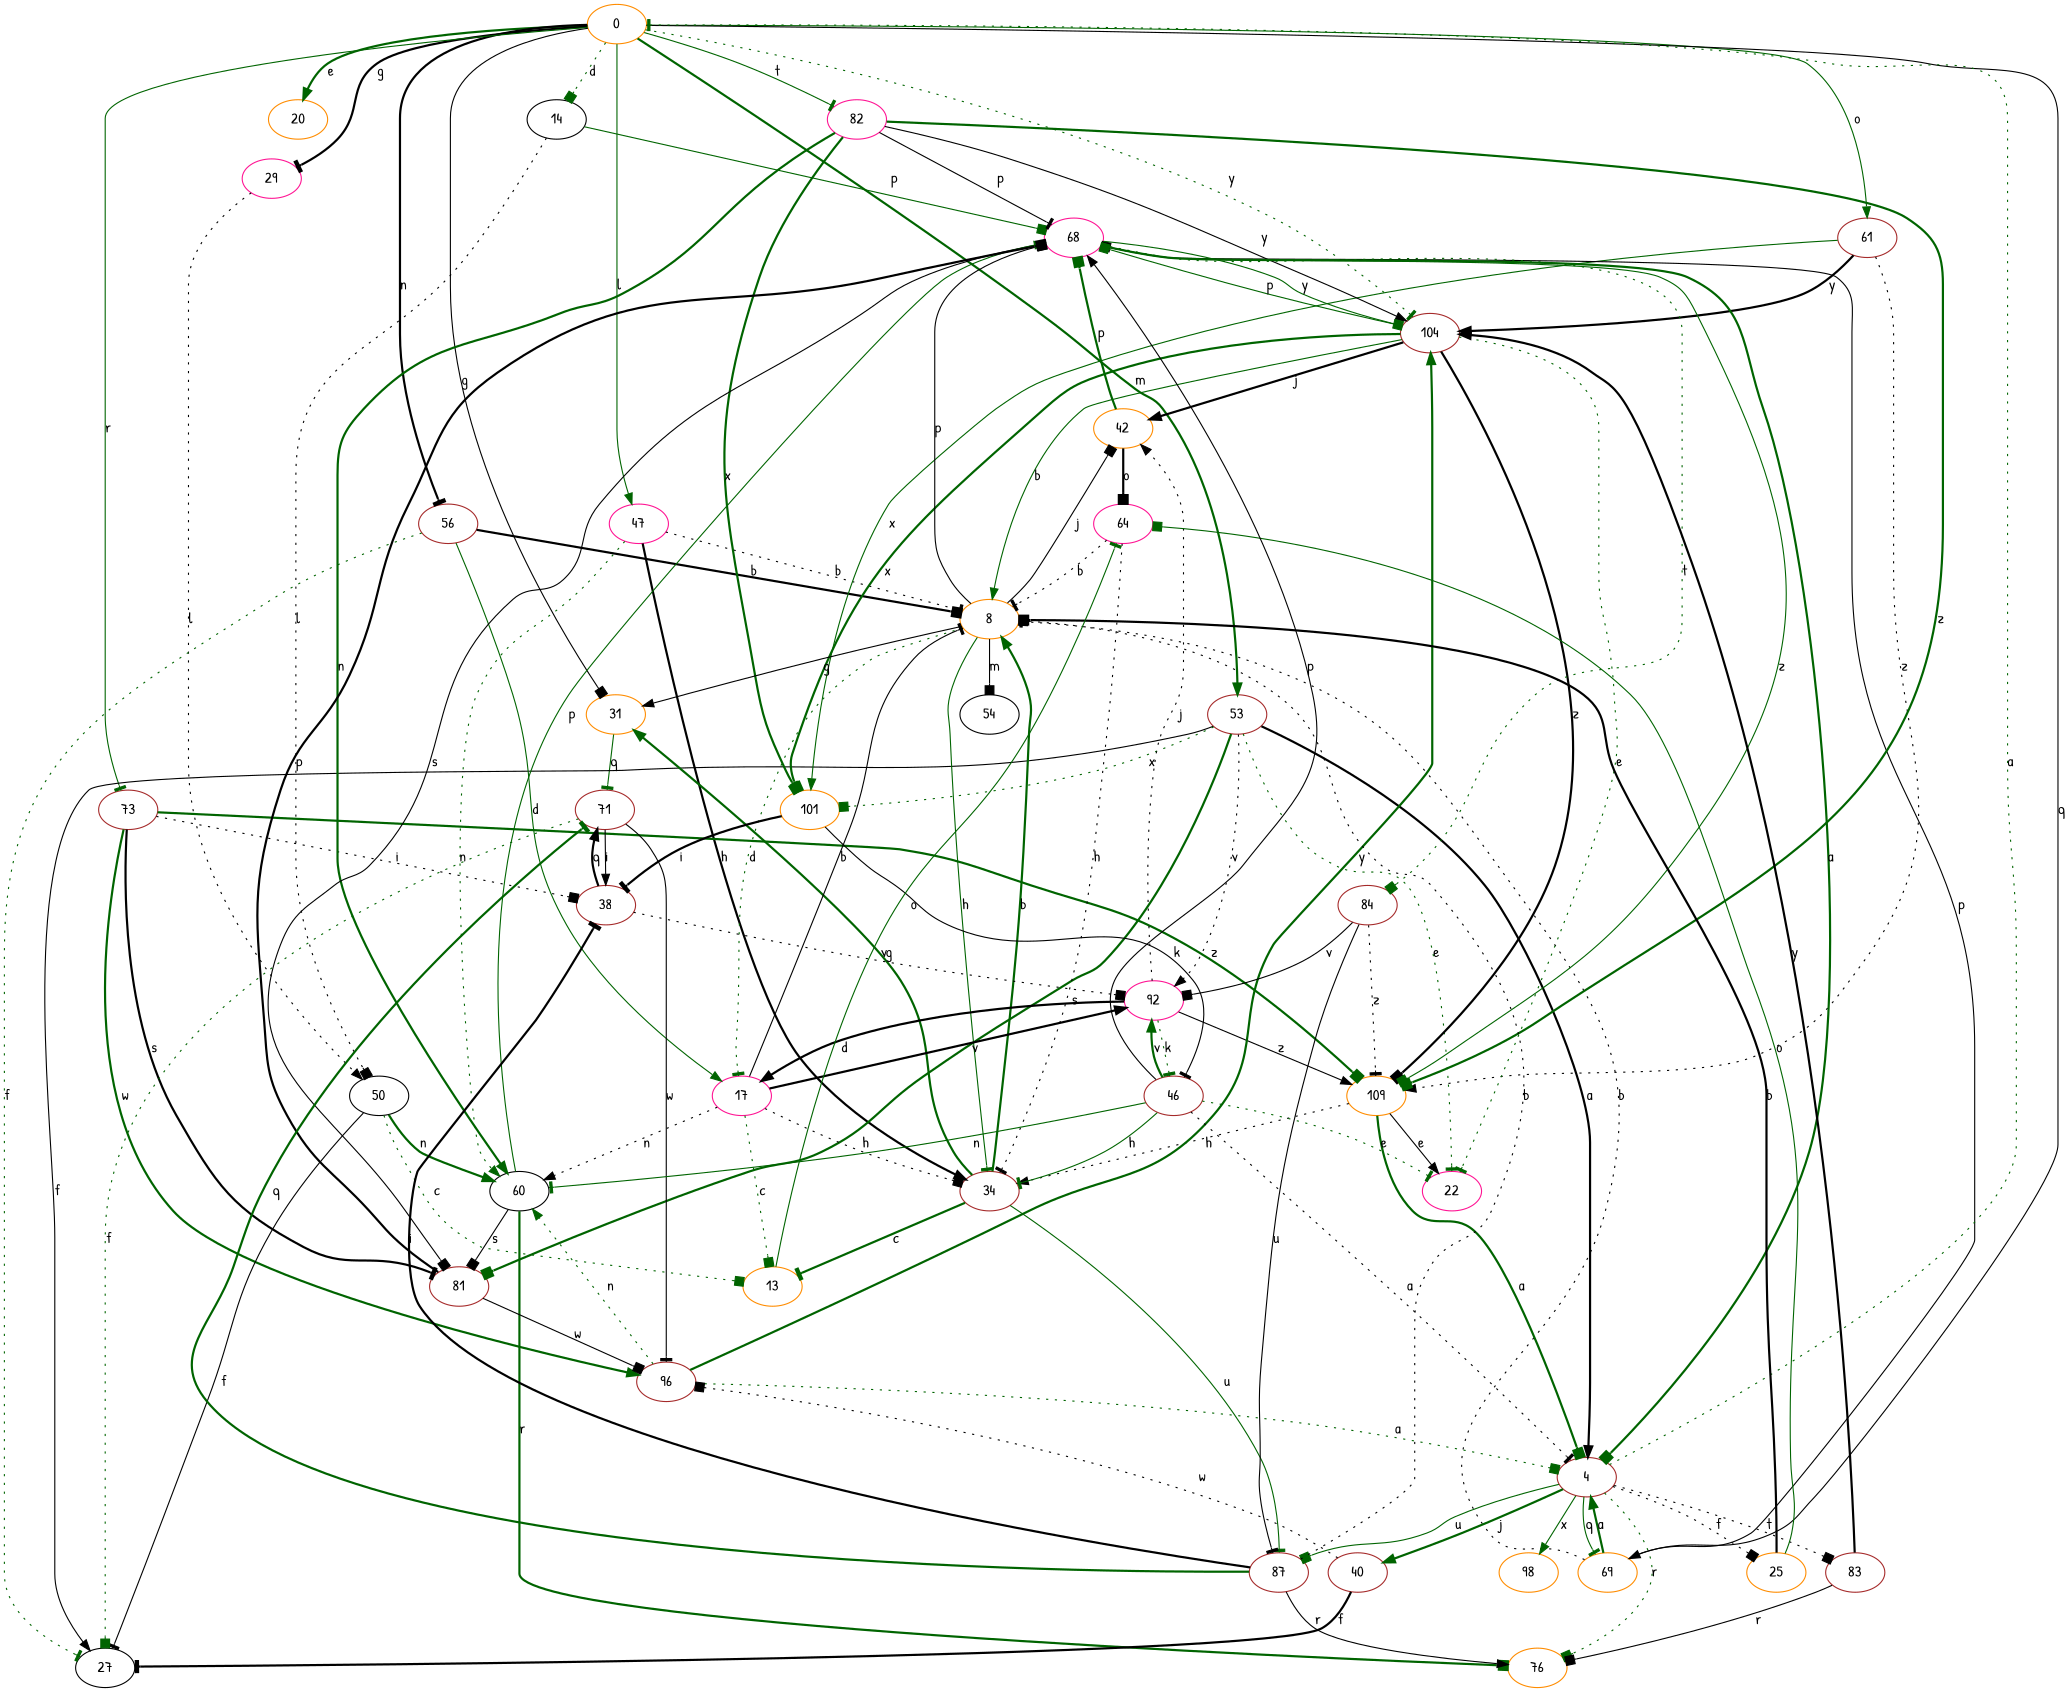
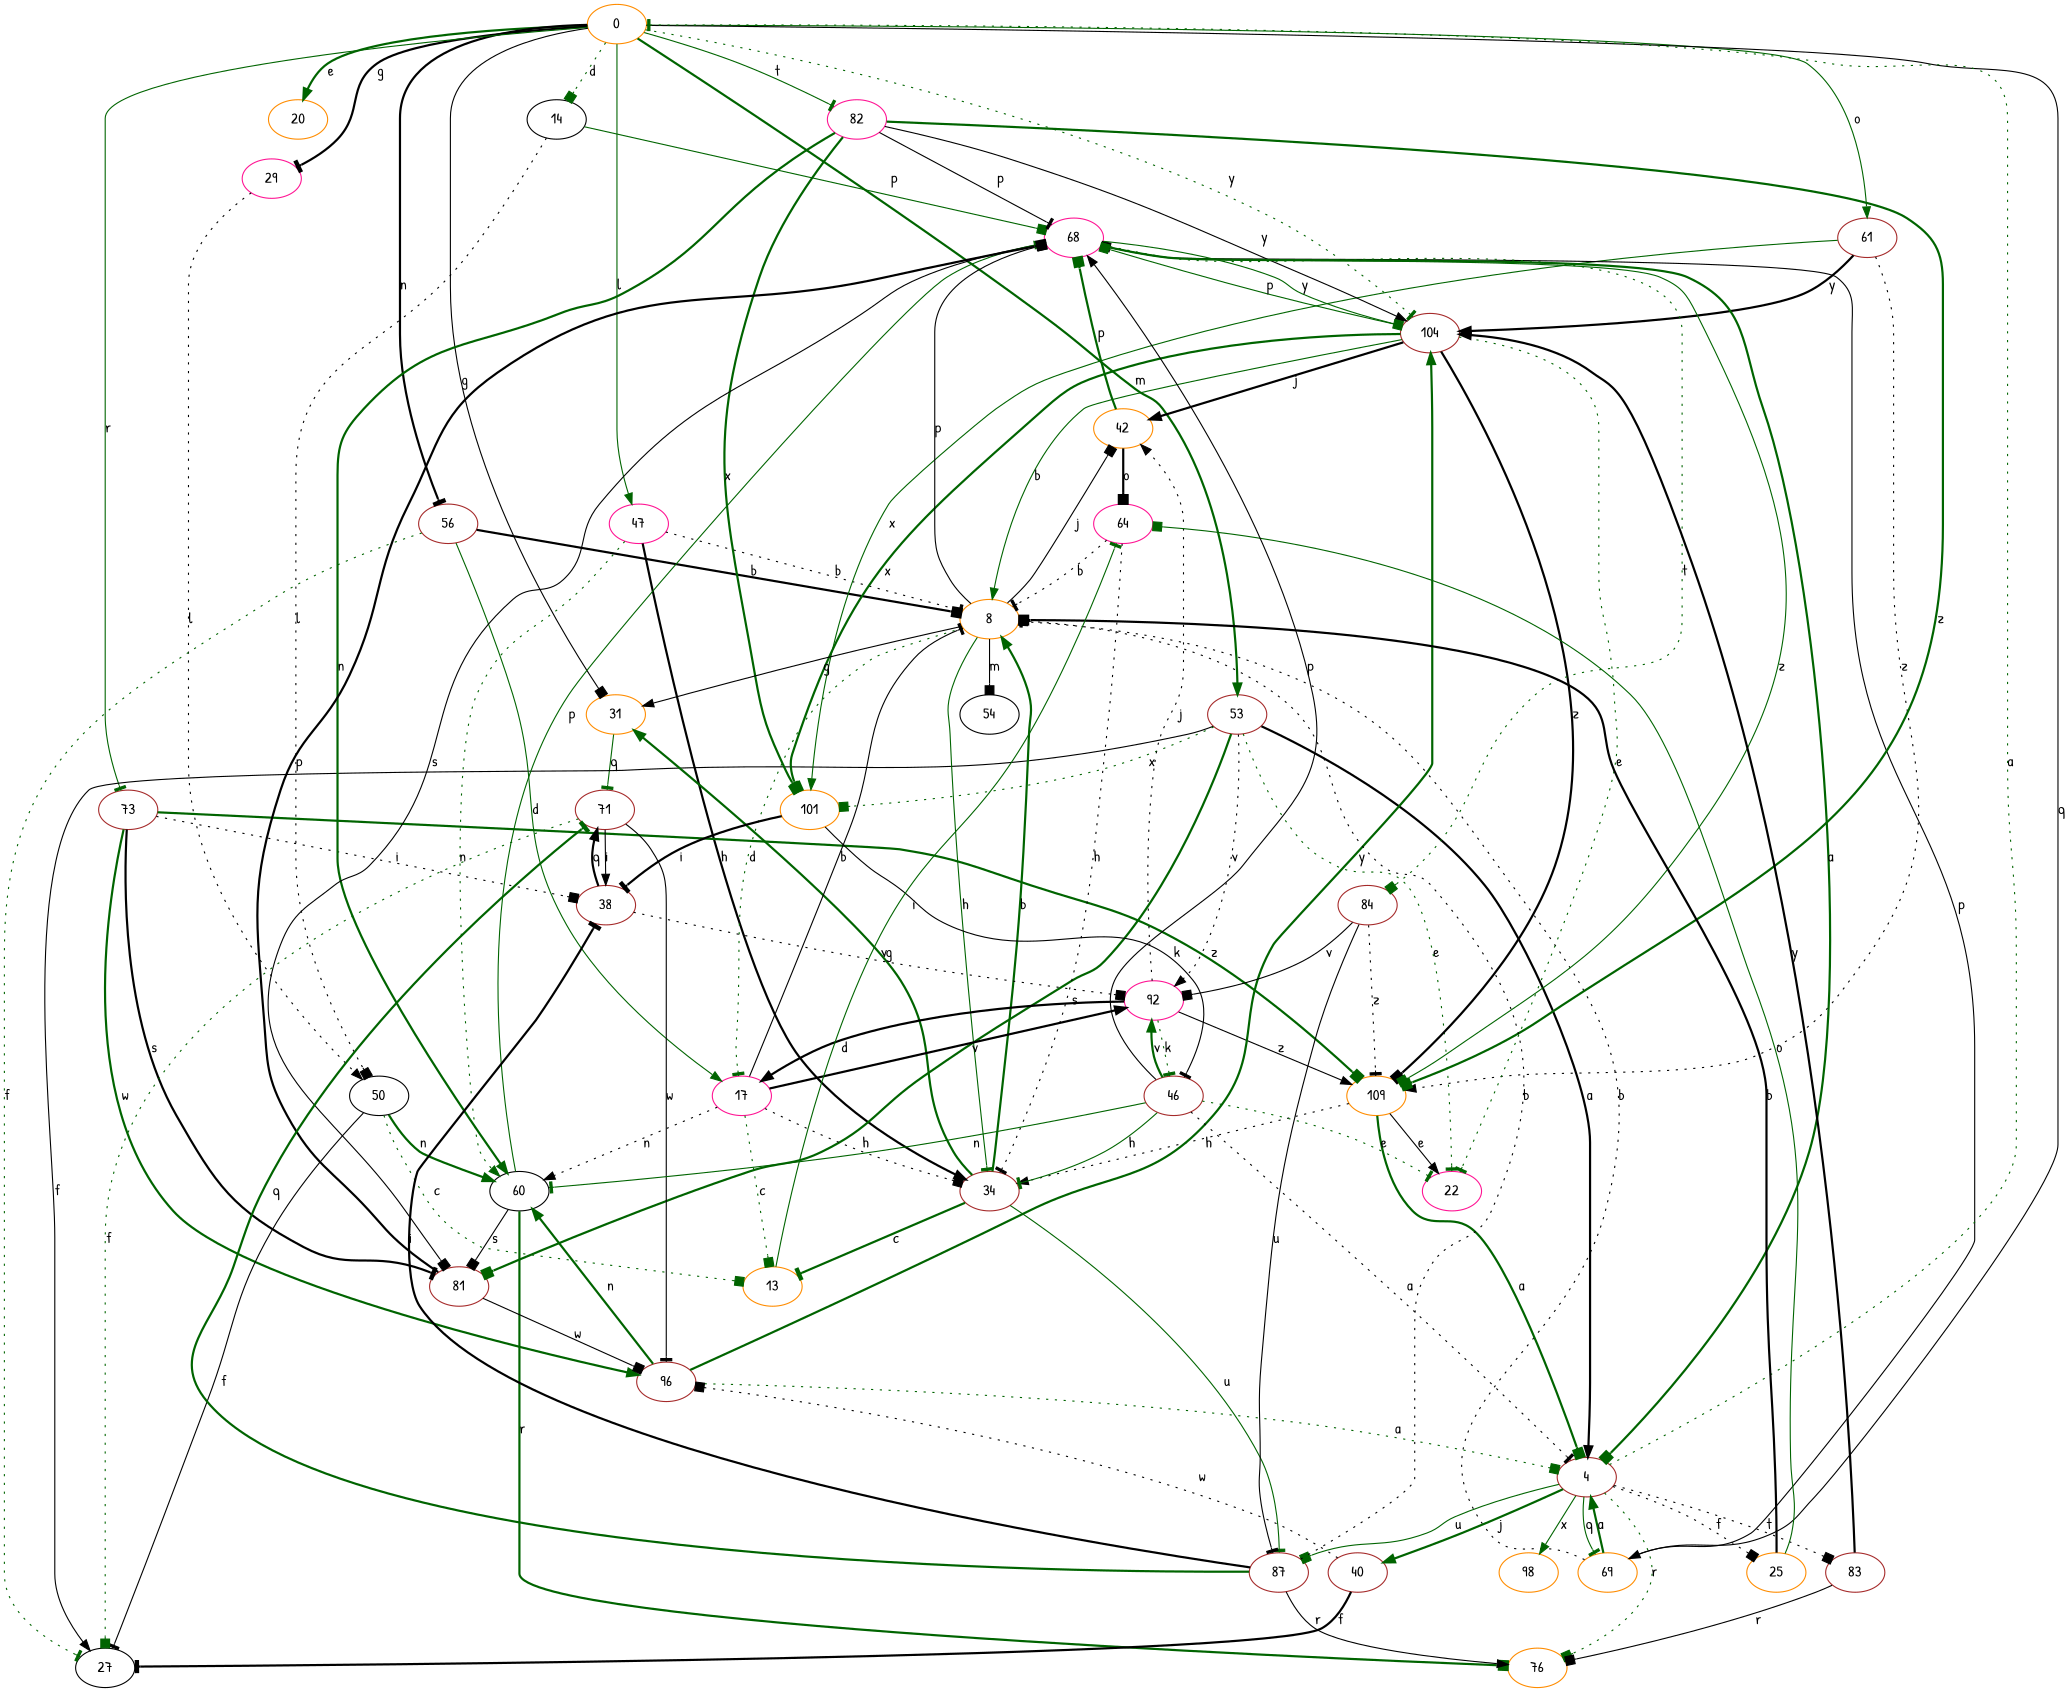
  strict digraph {
    fontname="Patrick Hand"
    node [color=brown fontname="Patrick Hand"]
    edge [arrowhead=box color=black fontname="Patrick Hand" style=solid]
    0 [color=darkorange]
    14 [color=black]
    20 [color=darkorange]
    29 [color=deeppink]
    31 [color=darkorange]
    47 [color=deeppink]
    53
    56
    61
    69 [color=darkorange]
    73
    82 [color=deeppink]
    104
    68 [color=deeppink]
    50 [color=black]
    71
    8 [color=darkorange]
    34
    60 [color=black]
    4
    92 [color=deeppink]
    81
    27 [color=black]
    22 [color=deeppink]
    101 [color=darkorange]
    17 [color=deeppink]
    109 [color=darkorange]
    38
    96
    42 [color=darkorange]
    25 [color=darkorange]
    40
    76 [color=darkorange]
    83
    87
    98 [color=darkorange]
    64 [color=deeppink]
    54 [color=black]
    13 [color=darkorange]
    84
    46
    0 -> 14 [color=darkgreen label=d style=dotted]
    0 -> 20 [arrowhead=normal color=darkgreen label=e style=bold]
    0 -> 29 [arrowhead=tee label=g style=bold]
    0 -> 31 [label=g]
    0 -> 47 [arrowhead=normal color=darkgreen label=l]
    0 -> 53 [arrowhead=normal color=darkgreen label=m style=bold]
    0 -> 56 [arrowhead=tee label=n style=bold]
    0 -> 61 [arrowhead=normal color=darkgreen label=o]
    0 -> 69 [arrowhead=normal label=q]
    0 -> 73 [arrowhead=tee color=darkgreen label=r]
    0 -> 82 [arrowhead=tee color=darkgreen label=t]
    0 -> 104 [arrowhead=tee color=darkgreen label=y style=dotted]
    14 -> 68 [color=darkgreen label=p]
    14 -> 50 [label=l style=dotted]
    29 -> 50 [arrowhead=normal label=l style=dotted]
    31 -> 71 [arrowhead=tee color=darkgreen label=q]
    47 -> 8 [arrowhead=tee label=b style=dotted]
    47 -> 34 [arrowhead=normal label=h style=bold]
    47 -> 60 [arrowhead=normal color=darkgreen label=n style=dotted]
    53 -> 4 [arrowhead=normal label=a style=bold]
    53 -> 92 [arrowhead=normal label=v style=dotted]
    53 -> 81 [color=darkgreen label=s style=bold]
    53 -> 27 [arrowhead=normal label=f]
    53 -> 22 [arrowhead=tee color=darkgreen label=e style=dotted]
    53 -> 101 [color=darkgreen label=x style=dotted]
    56 -> 8 [label=b style=bold]
    56 -> 27 [arrowhead=tee color=darkgreen label=f style=dotted]
    56 -> 17 [arrowhead=normal color=darkgreen label=d]
    61 -> 104 [arrowhead=normal label=y style=bold]
    61 -> 101 [arrowhead=normal color=darkgreen label=x]
    61 -> 109 [arrowhead=normal label=z style=dotted]
    69 -> 68 [label=p]
    69 -> 8 [arrowhead=tee label=b style=dotted]
    69 -> 4 [arrowhead=normal color=darkgreen label=a style=bold]
    73 -> 81 [arrowhead=tee label=s style=bold]
    73 -> 109 [color=darkgreen label=z style=bold]
    73 -> 38 [label=i style=dotted]
    73 -> 96 [arrowhead=normal color=darkgreen label=w style=bold]
    82 -> 104 [arrowhead=normal label=y]
    82 -> 68 [arrowhead=tee label=p]
    82 -> 60 [arrowhead=normal color=darkgreen label=n style=bold]
    82 -> 101 [color=darkgreen label=x style=bold]
    82 -> 109 [color=darkgreen label=z style=bold]
    104 -> 68 [color=darkgreen label=p]
    104 -> 8 [arrowhead=normal color=darkgreen label=b]
    104 -> 22 [arrowhead=tee color=darkgreen label=e style=dotted]
    104 -> 101 [color=darkgreen label=x style=bold]
    104 -> 109 [label=z style=bold]
    104 -> 42 [arrowhead=normal label=j style=bold]
    68 -> 104 [color=darkgreen label=y]
    68 -> 4 [color=darkgreen label=a style=bold]
    68 -> 81 [label=s]
    68 -> 109 [color=darkgreen label=z]
    68 -> 84 [color=darkgreen label=t style=dotted]
    50 -> 60 [arrowhead=normal color=darkgreen label=n style=bold]
    50 -> 27 [arrowhead=tee label=f]
    50 -> 13 [color=darkgreen label=c style=dotted]
    71 -> 27 [color=darkgreen label=f style=dotted]
    71 -> 38 [arrowhead=normal label=i]
    71 -> 96 [arrowhead=tee label=w]
    8 -> 31 [arrowhead=normal label=g]
    8 -> 68 [label=p]
    8 -> 34 [arrowhead=tee color=darkgreen label=h]
    8 -> 17 [arrowhead=tee color=darkgreen label=d style=dotted]
    8 -> 42 [label=j]
    8 -> 54 [label=m]
    34 -> 31 [arrowhead=normal color=darkgreen label=g style=bold]
    34 -> 8 [arrowhead=normal color=darkgreen label=b style=bold]
    34 -> 87 [arrowhead=tee color=darkgreen label=u]
    34 -> 13 [arrowhead=tee color=darkgreen label=c style=bold]
    60 -> 68 [arrowhead=normal color=darkgreen label=p]
    60 -> 81 [label=s]
    60 -> 76 [color=darkgreen label=r style=bold]
    4 -> 0 [arrowhead=tee color=darkgreen label=a style=dotted]
    4 -> 69 [arrowhead=tee color=darkgreen label=q]
    4 -> 25 [label=f style=dotted]
    4 -> 40 [arrowhead=normal color=darkgreen label=j style=bold]
    4 -> 76 [color=darkgreen label=r style=dotted]
    4 -> 83 [label=t style=dotted]
    4 -> 87 [color=darkgreen label=u]
    4 -> 98 [arrowhead=normal color=darkgreen label=x]
    92 -> 17 [arrowhead=normal label=d style=bold]
    92 -> 109 [arrowhead=normal label=z]
    92 -> 42 [arrowhead=normal label=j style=dotted]
    92 -> 46 [arrowhead=tee color=darkgreen label=k style=dotted]
    81 -> 68 [label=p style=bold]
    81 -> 96 [label=w]
    101 -> 38 [arrowhead=tee label=i style=bold]
    101 -> 46 [arrowhead=tee label=k]
    17 -> 8 [arrowhead=tee label=b]
    17 -> 34 [label=h style=dotted]
    17 -> 60 [arrowhead=normal label=n style=dotted]
    17 -> 92 [arrowhead=normal label=v style=bold]
    17 -> 13 [color=darkgreen label=c style=dotted]
    109 -> 34 [arrowhead=normal label=h style=dotted]
    109 -> 4 [color=darkgreen label=a style=bold]
    109 -> 22 [arrowhead=normal label=e]
    38 -> 71 [arrowhead=normal label=q style=bold]
    38 -> 92 [label=v style=dotted]
    96 -> 104 [arrowhead=normal color=darkgreen label=y style=bold]
-   96 -> 60 [arrowhead=normal color=darkgreen label=n style=dotted]
+   96 -> 60 [arrowhead=normal color=darkgreen label=n style=bold]
    96 -> 4 [color=darkgreen label=a style=dotted]
    42 -> 68 [color=darkgreen label=p style=bold]
    42 -> 64 [label=o style=bold]
    25 -> 8 [label=b style=bold]
    25 -> 64 [color=darkgreen label=o]
    40 -> 27 [arrowhead=tee label=f style=bold]
    40 -> 96 [label=w style=dotted]
    83 -> 104 [arrowhead=normal label=y style=bold]
    83 -> 76 [label=r]
    87 -> 71 [arrowhead=tee color=darkgreen label=q style=bold]
    87 -> 8 [label=b style=dotted]
    87 -> 38 [arrowhead=tee label=i style=bold]
    87 -> 76 [arrowhead=normal label=r]
    64 -> 8 [arrowhead=tee label=b style=dotted]
    64 -> 34 [arrowhead=tee label=h style=dotted]
-   13 -> 64 [arrowhead=tee color=darkgreen label=o]
+   13 -> 64 [arrowhead=tee color=darkgreen label=i]
    84 -> 92 [label=v]
    84 -> 109 [arrowhead=tee label=z style=dotted]
    84 -> 87 [arrowhead=tee label=u]
    46 -> 68 [arrowhead=normal label=p]
    46 -> 34 [arrowhead=tee color=darkgreen label=h]
    46 -> 60 [arrowhead=tee color=darkgreen label=n]
    46 -> 4 [arrowhead=tee label=a style=dotted]
    46 -> 92 [arrowhead=normal color=darkgreen label=v style=bold]
    46 -> 22 [arrowhead=tee color=darkgreen label=e style=dotted]
  }
